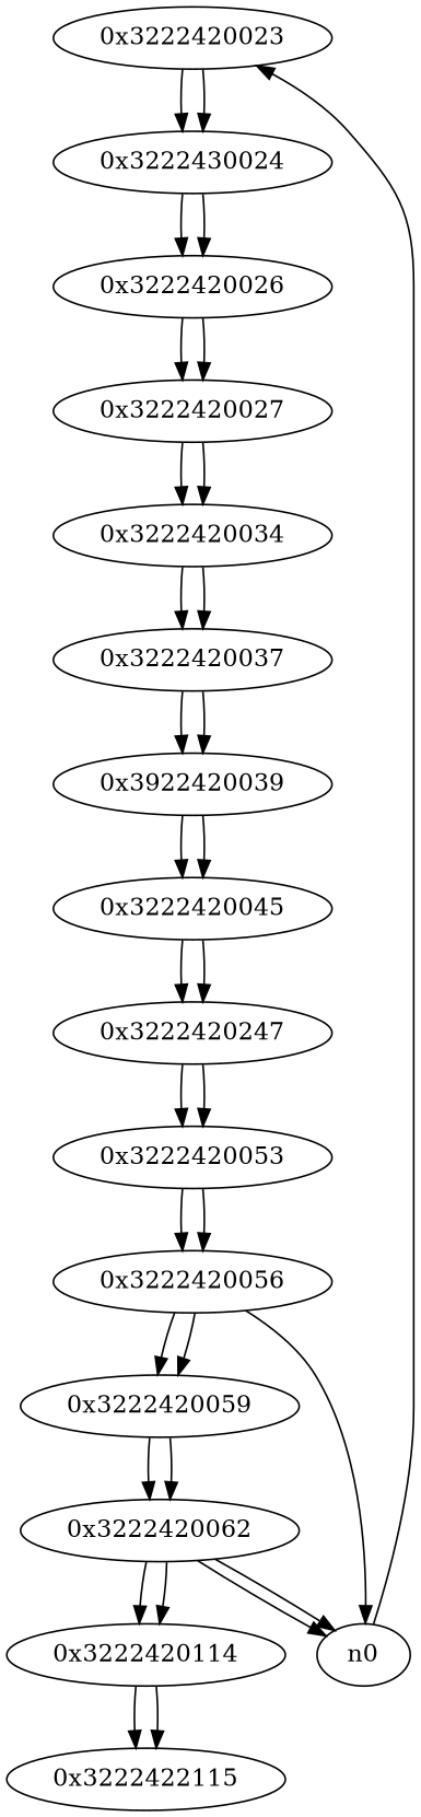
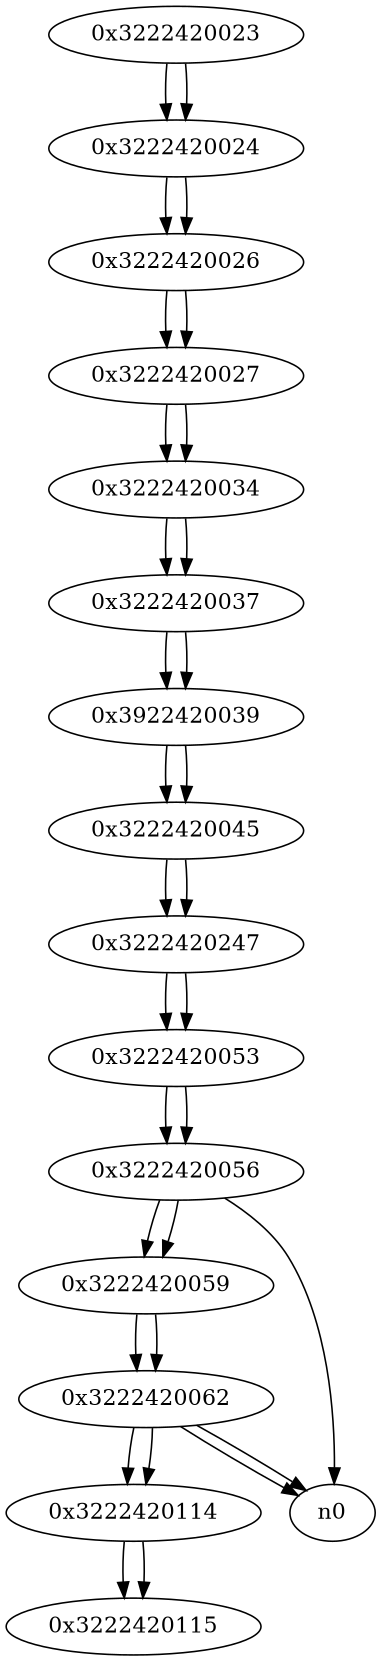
  digraph {
    n1 [label="0x3222420023"]
-   n2 [label="0x3222430024"]
+   n2 [label="0x3222420024"]
    n3 [label="0x3222420026"]
    n4 [label="0x3222420027"]
    n5 [label="0x3222420034"]
    n6 [label="0x3222420037"]
    n7 [label="0x3922420039"]
    n8 [label="0x3222420045"]
    n9 [label="0x3222420247"]
    n10 [label="0x3222420053"]
    n11 [label="0x3222420056"]
    n12 [label="0x3222420059"]
    n0
    n13 [label="0x3222420062"]
    n14 [label="0x3222420114"]
-   n15 [label="0x3222422115"]
+   n15 [label="0x3222420115"]
    n1 -> n2
    n1 -> n2
    n2 -> n3
    n2 -> n3
    n3 -> n4
    n3 -> n4
    n4 -> n5
    n4 -> n5
    n5 -> n6
    n5 -> n6
    n6 -> n7
    n6 -> n7
    n7 -> n8
    n7 -> n8
    n8 -> n9
    n8 -> n9
    n9 -> n10
    n9 -> n10
    n10 -> n11
    n10 -> n11
    n11 -> n12
    n11 -> n12
    n11 -> n0
    n12 -> n13
    n12 -> n13
-   n0 -> n1
    n13 -> n0
    n13 -> n0
    n13 -> n14
    n13 -> n14
    n14 -> n15
    n14 -> n15
  }
